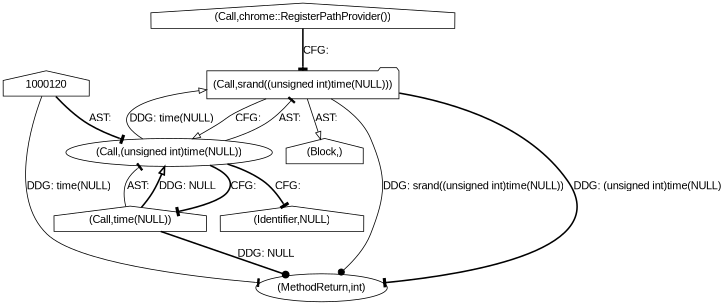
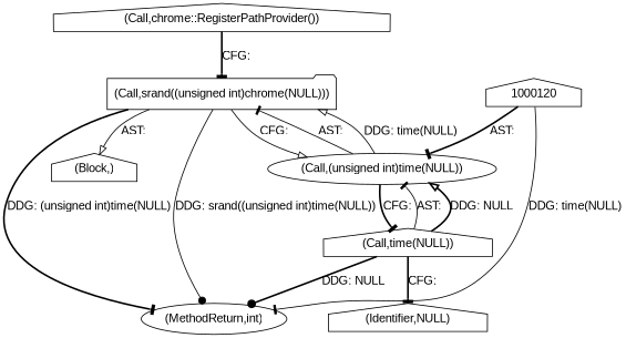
  digraph {
    fontname="Liberation Sans"
    node [fontname="Liberation Sans" shape=house]
    edge [arrowhead=tee fontname="Liberation Sans" style=solid]
-   n1 [label="(Call,srand((unsigned int)time(NULL)))" shape=folder]
+   n1 [label="(Call,srand((unsigned int)chrome(NULL)))" shape=folder]
    n2 [label="(Call,(unsigned int)time(NULL))" shape=ellipse]
    n3 [label="(MethodReturn,int)" shape=ellipse]
    n4 [label="(Block,)"]
    n5 [label="(Call,time(NULL))"]
    n6 [label="(Identifier,NULL)"]
    n7 [label="(Call,chrome::RegisterPathProvider())"]
    1000120
    n1 -> n2 [arrowhead=onormal label="CFG: "]
    n1 -> n3 [arrowhead=dot label="DDG: srand((unsigned int)time(NULL))"]
    n1 -> n3 [label="DDG: (unsigned int)time(NULL)" style=bold]
    n1 -> n4 [arrowhead=onormal label="AST: "]
    n2 -> n1 [label="AST: "]
    n2 -> n1 [arrowhead=onormal label="DDG: time(NULL)"]
    n2 -> n5 [label="CFG: " style=bold]
    n5 -> n2 [label="AST: "]
    n5 -> n2 [arrowhead=onormal label="DDG: NULL" style=bold]
    n5 -> n3 [arrowhead=dot label="DDG: NULL" style=bold]
-   n2 -> n6 [label="CFG: " style=bold]
+   n5 -> n6 [label="CFG: " style=bold]
    n7 -> n1 [label="CFG: " style=bold]
    1000120 -> n2 [label="AST: " style=bold]
    1000120 -> n3 [label="DDG: time(NULL)"]
  }
